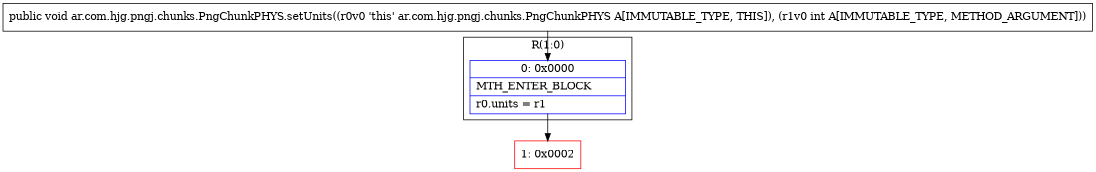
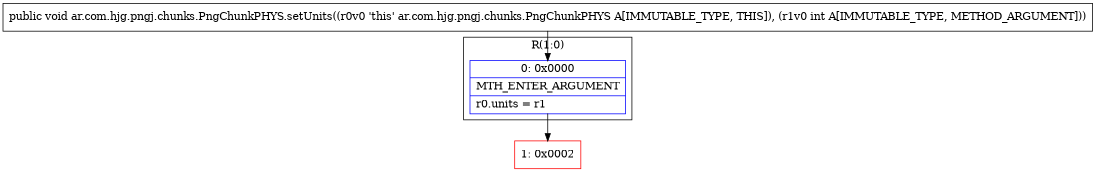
  digraph {
    node [shape=record]
-   n1 [color=blue label="{0\:\ 0x0000|MTH_ENTER_BLOCK\l|r0.units = r1\l}"]
+   n1 [color=blue label="{0\:\ 0x0000|MTH_ENTER_ARGUMENT\l|r0.units = r1\l}"]
    n2 [color=red label="{1\:\ 0x0002}"]
    n3 [label="{public void ar.com.hjg.pngj.chunks.PngChunkPHYS.setUnits((r0v0 'this' ar.com.hjg.pngj.chunks.PngChunkPHYS A[IMMUTABLE_TYPE, THIS]), (r1v0 int A[IMMUTABLE_TYPE, METHOD_ARGUMENT])) }"]
    subgraph cluster_1 {
      label="R(1:0)"
      n1
    }
    n1 -> n2
    n3 -> n1
  }
